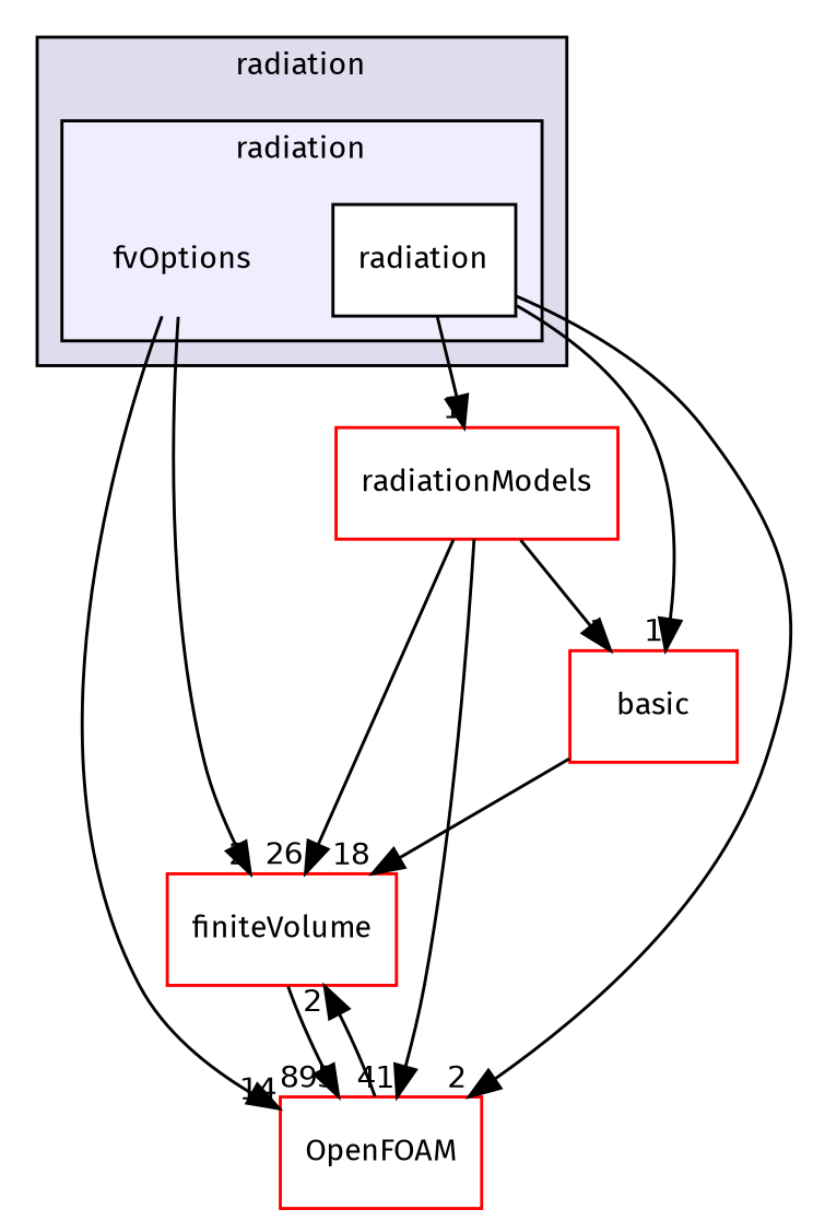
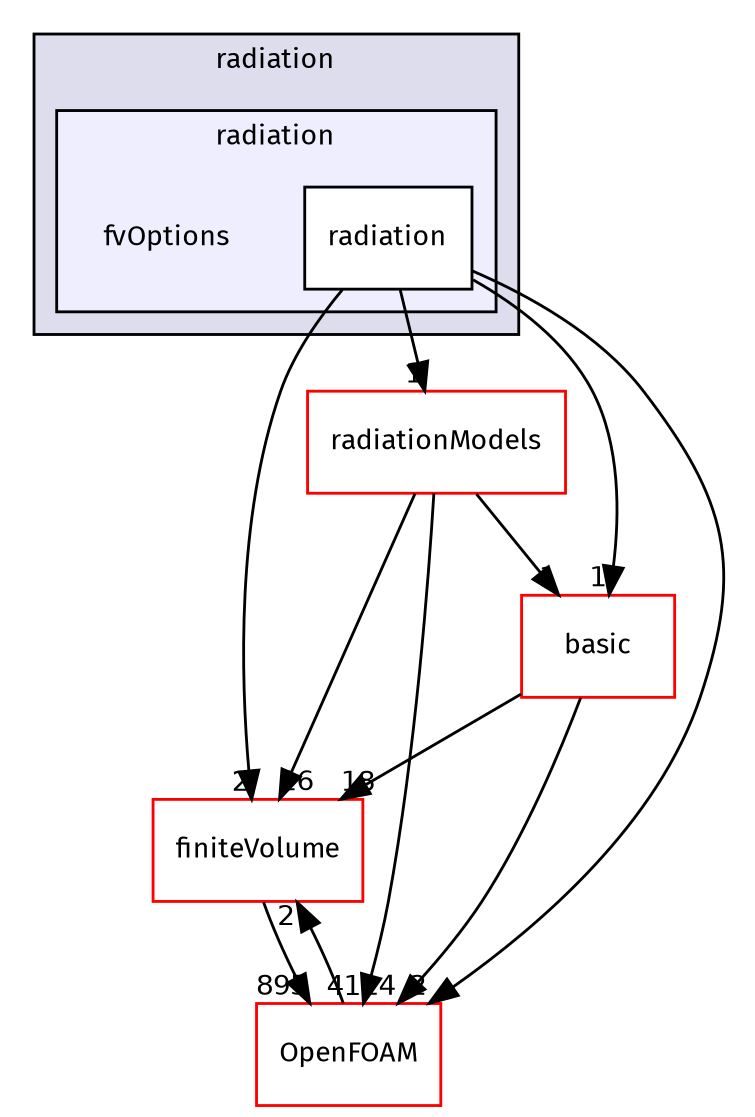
  digraph {
    compound=true
    fontname="Fira Sans"
    node [fontname="Fira Sans" fontsize=10 shape=box color=red]
    edge [headlabel=2 labeldistance=1.5 labelfontname=Helvetica labelfontsize=10 fontname="Fira Sans"]
    n1 [label=fvOptions shape=plaintext color=""]
    n2 [color=black fillcolor=white label=radiation style=filled]
    n3 [label=finiteVolume]
    n4 [label=radiationModels]
    n5 [label=OpenFOAM]
    n6 [label=basic]
    subgraph cluster_1 {
      bgcolor="#ddddee"
      fontsize=10
      label=radiation
      pencolor=black
      subgraph cluster_2 {
        bgcolor="#eeeeff"
        fontsize=10
        pencolor=black
        n1
        n2
      }
    }
-   n1 -> n3
+   n2 -> n3
    n2 -> n4 [headlabel=1]
    n2 -> n5
    n2 -> n6 [headlabel=1]
    n3 -> n5 [headlabel=895]
    n4 -> n3 [headlabel=26]
    n4 -> n5 [headlabel=41]
    n4 -> n6 [headlabel=1]
    n5 -> n3
    n6 -> n3 [headlabel=18]
-   n1 -> n5 [headlabel=14]
+   n6 -> n5 [headlabel=14]
  }
